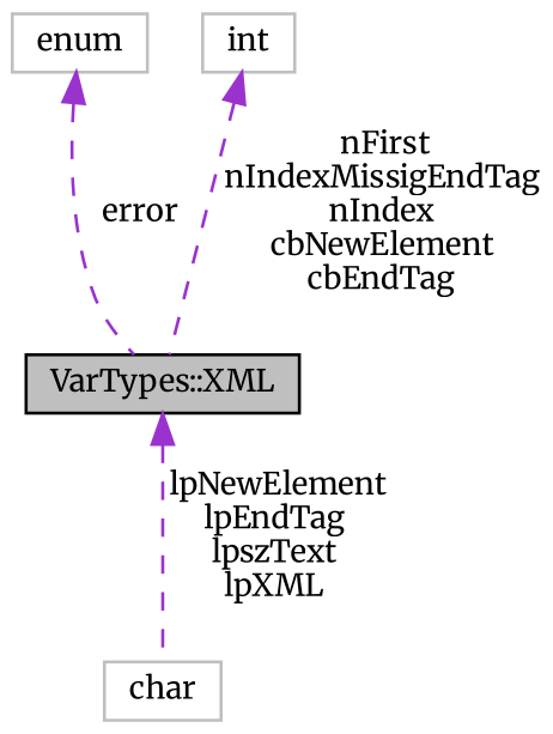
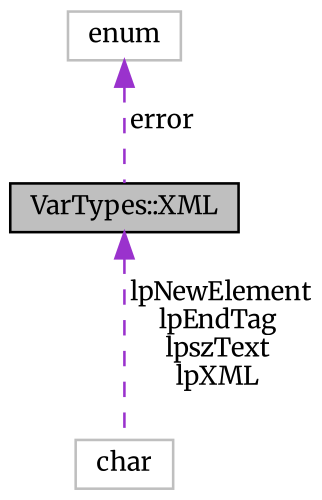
  digraph {
    fontname=Merriweather
    node [color=grey75 fillcolor=white fontname=Merriweather fontsize=10 shape=record style=filled]
    edge [color=darkorchid3 dir=back fontname=Merriweather fontsize=10 labelfontname=Helvetica labelfontsize=10 style=dashed]
    n1 [color=black fillcolor=grey75 fontcolor=black height=0.2 label="VarTypes::XML" width=0.4]
    n2 [height=0.2 label=char width=0.4]
    n3 [height=0.2 label=enum width=0.4]
-   n4 [height=0.2 label=int width=0.4]
    n1 -> n2 [label=" lpNewElement\nlpEndTag\nlpszText\nlpXML"]
    n3 -> n1 [label=" error"]
-   n4 -> n1 [label=" nFirst\nnIndexMissigEndTag\nnIndex\ncbNewElement\ncbEndTag"]
  }
